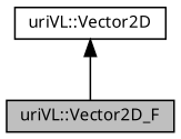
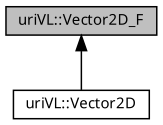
  digraph {
    fontname="Noto Sans"
    node [color=black fontname="Noto Sans" fontsize=10 shape=record style=filled]
    n1 [fillcolor=grey75 fontcolor=black height=0.2 label="uriVL::Vector2D_F" width=0.4]
    n2 [fillcolor=white height=0.2 label="uriVL::Vector2D" width=0.4]
-   n2 -> n1 [color=black dir=back fontname="Noto Sans" fontsize=10 labelfontname=Helvetica labelfontsize=10 style=solid]
+   n1 -> n2 [color=black dir=back fontname="Noto Sans" fontsize=10 labelfontname=Helvetica labelfontsize=10 style=solid]
  }
